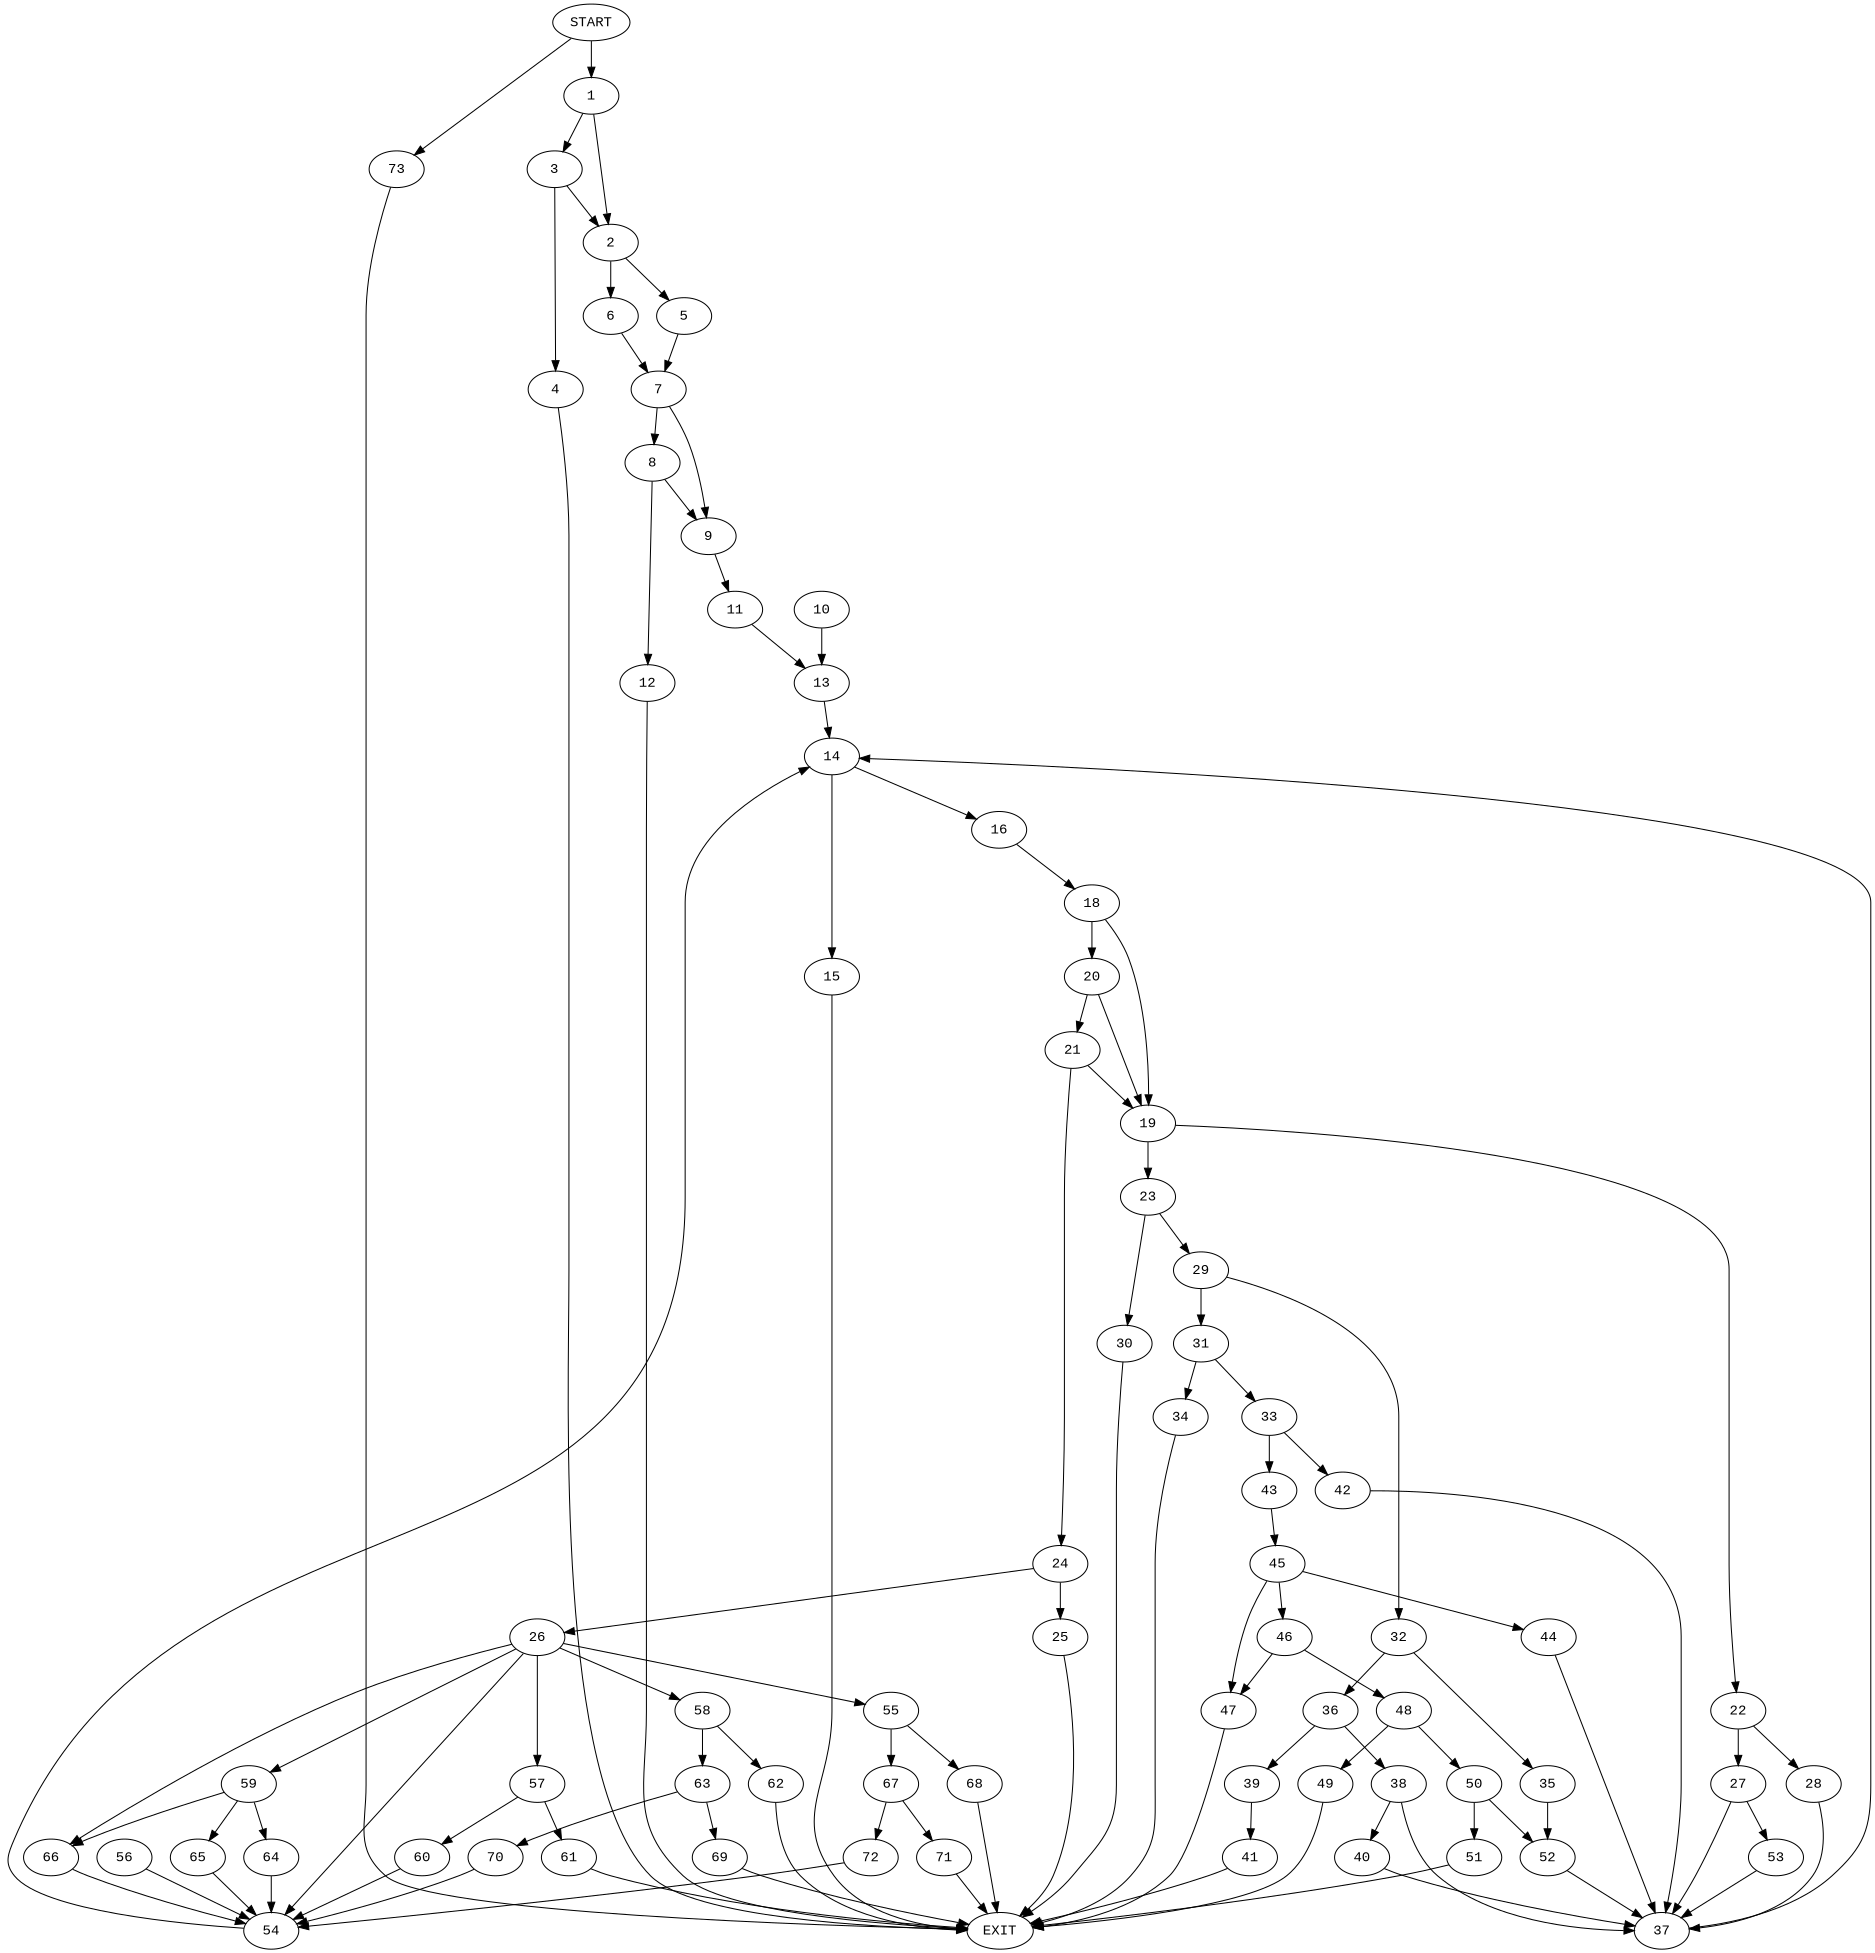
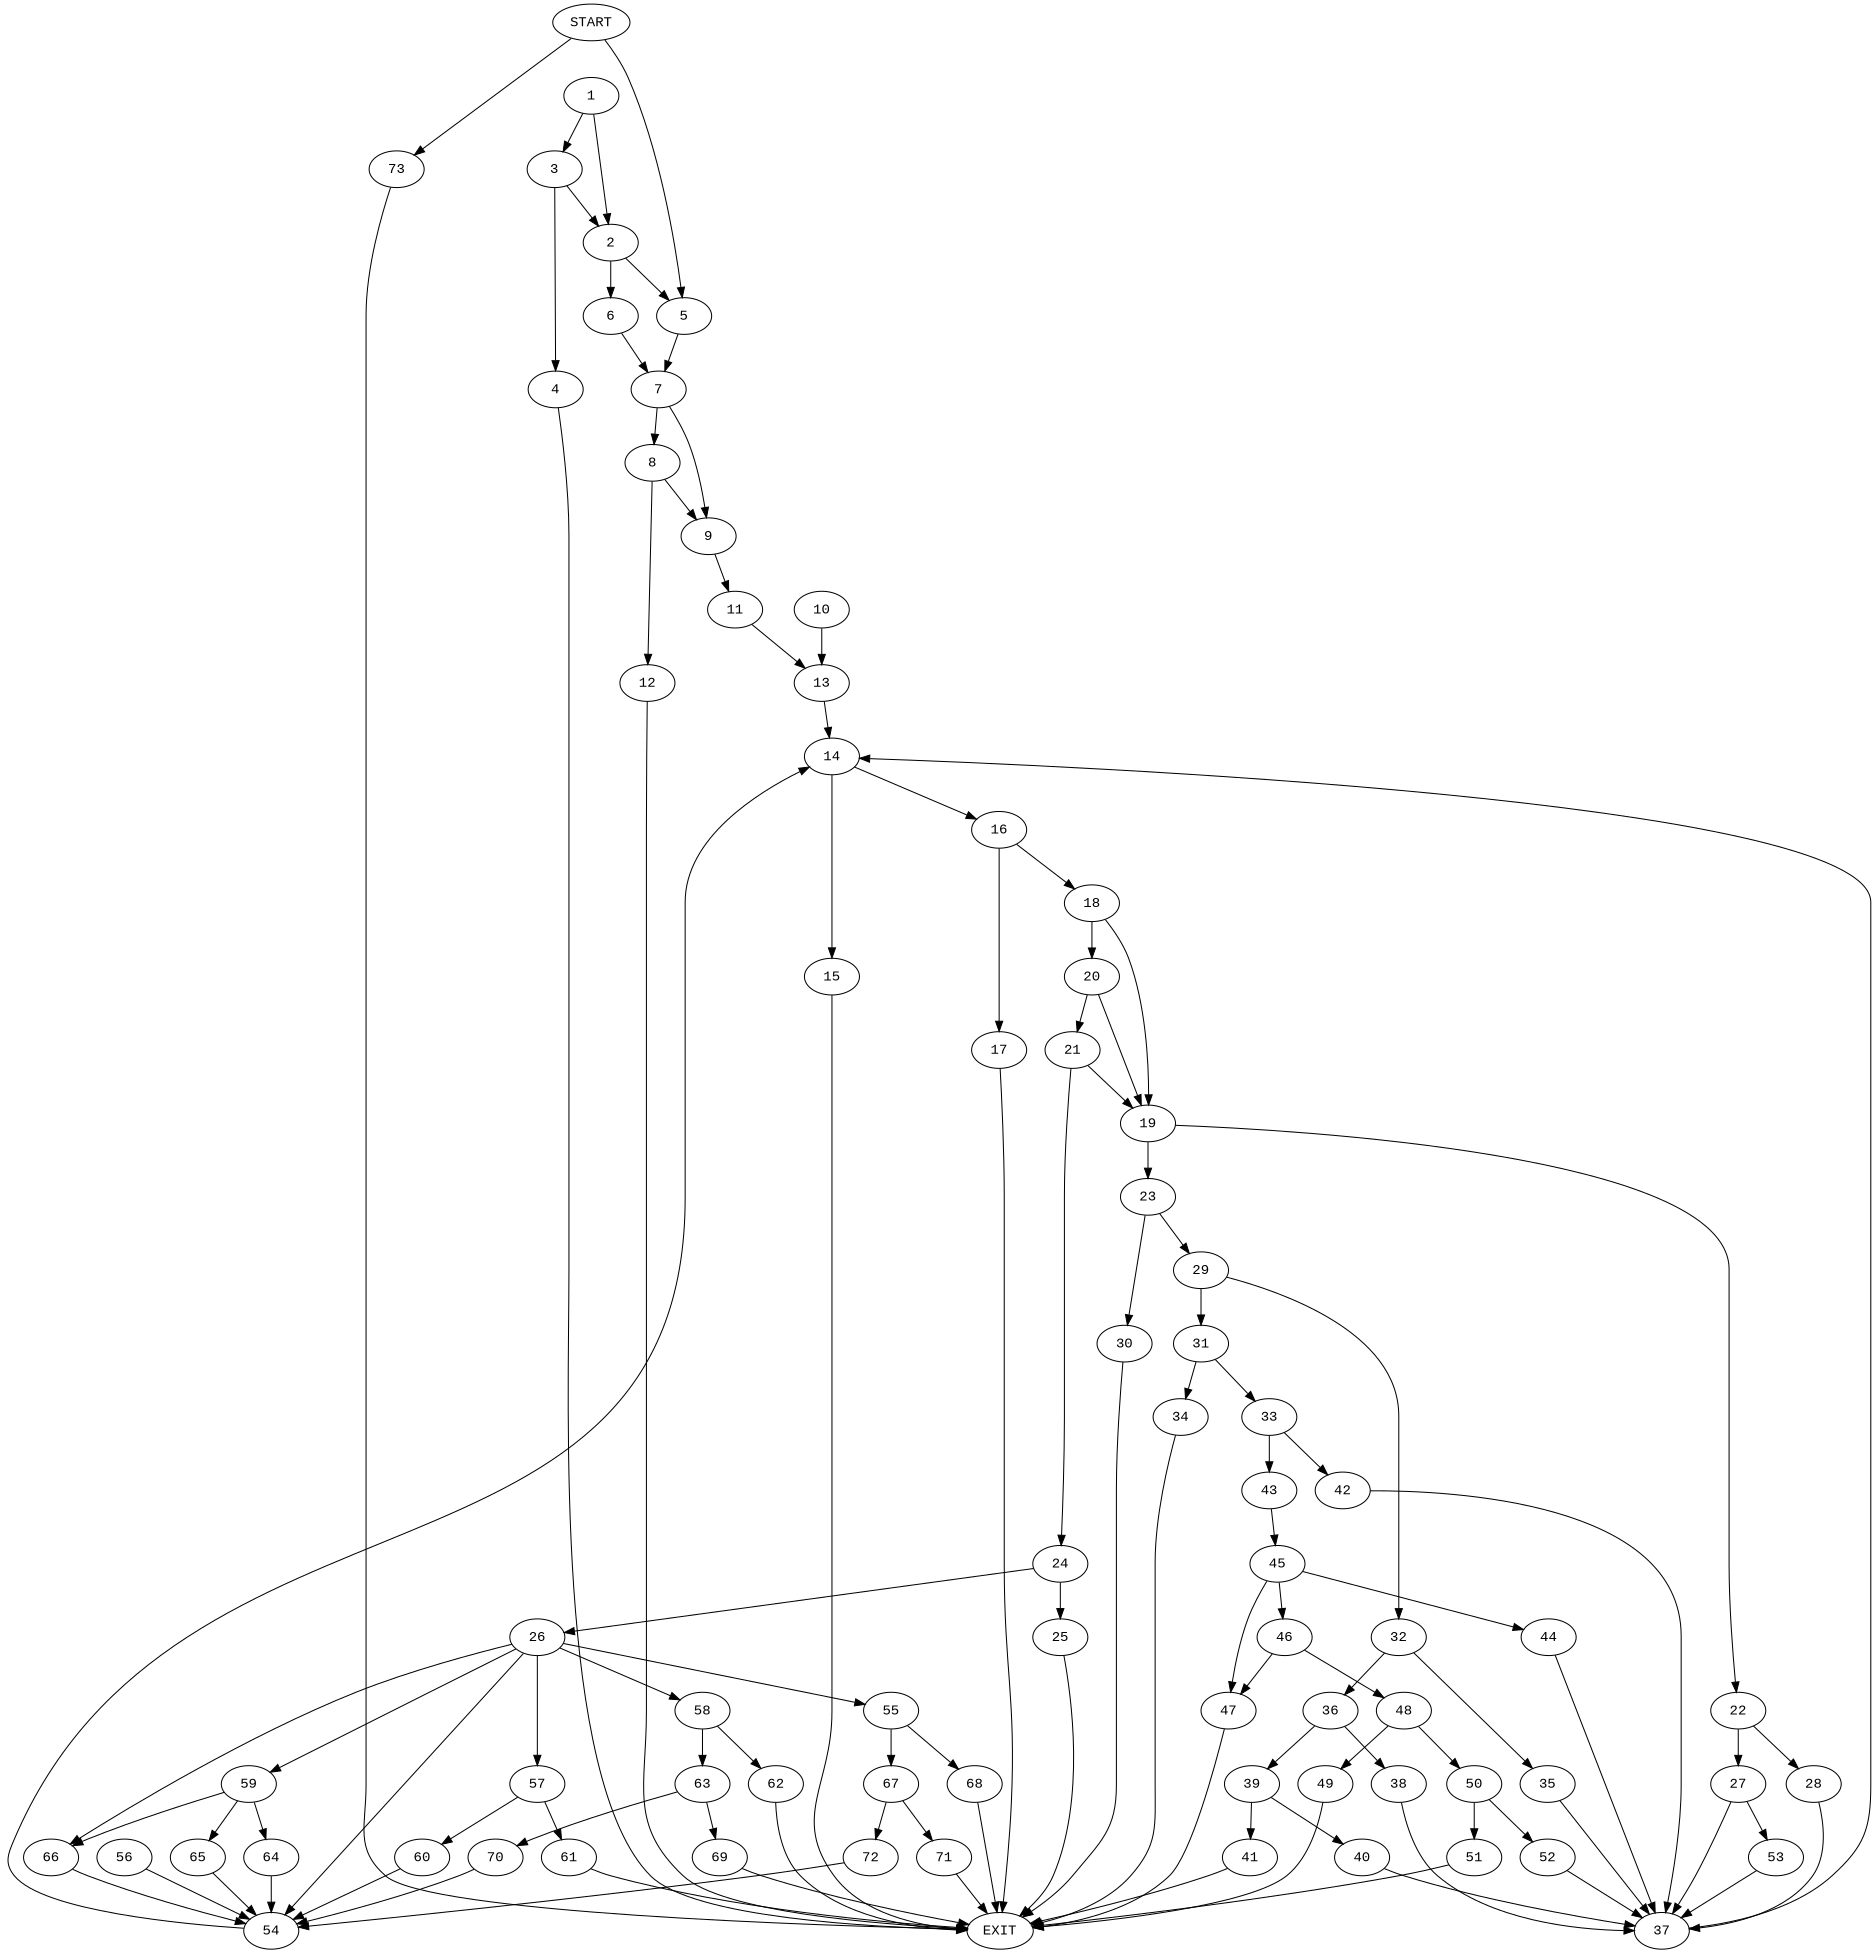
  digraph {
    fontname="Liberation Mono"
    node [fontname="Liberation Mono"]
    edge [fontname="Liberation Mono"]
    n1 [label=START]
    1
    73
    2
    3
    n6 [label=EXIT]
    5
    6
    4
    7
    8
    9
    12
    11
    10
    13
    14
    15
    16
+   17
    18
    19
    20
    22
    23
    21
    27
    28
    29
    30
    24
    25
    26
    37
    53
    31
    32
    54
    55
    57
    58
    59
    66
    67
    68
    56
    60
    61
    62
    63
    64
    65
    33
    34
    35
    36
    42
    43
    38
    39
    45
    40
    41
    44
    46
    47
    48
    49
    50
    51
    52
    71
    72
    69
    70
-   n1 -> 1
+   n1 -> 5
    n1 -> 73
    1 -> 2
    1 -> 3
    73 -> n6
    2 -> 5
    2 -> 6
    3 -> 2
    3 -> 4
    5 -> 7
    6 -> 7
    4 -> n6
    7 -> 8
    7 -> 9
    8 -> 9
    8 -> 12
    9 -> 11
    12 -> n6
    11 -> 13
    10 -> 13
    13 -> 14
    14 -> 15
    14 -> 16
    15 -> n6
+   16 -> 17
    16 -> 18
+   17 -> n6
    18 -> 19
    18 -> 20
    19 -> 22
    19 -> 23
    20 -> 19
    20 -> 21
    22 -> 27
    22 -> 28
    23 -> 29
    23 -> 30
    21 -> 19
    21 -> 24
    27 -> 37
    27 -> 53
    28 -> 37
    29 -> 31
    29 -> 32
    30 -> n6
    24 -> 25
    24 -> 26
    25 -> n6
    26 -> 54
    26 -> 55
    26 -> 57
    26 -> 58
    26 -> 59
    26 -> 66
    37 -> 14
    53 -> 37
    31 -> 33
    31 -> 34
    32 -> 35
    32 -> 36
    54 -> 14
    55 -> 67
    55 -> 68
    57 -> 60
    57 -> 61
    58 -> 62
    58 -> 63
    59 -> 66
    59 -> 64
    59 -> 65
    66 -> 54
    67 -> 71
    67 -> 72
    68 -> n6
    56 -> 54
    60 -> 54
    61 -> n6
    62 -> n6
    63 -> 69
    63 -> 70
    64 -> 54
    65 -> 54
    33 -> 42
    33 -> 43
    34 -> n6
-   35 -> 52
+   35 -> 37
    36 -> 38
    36 -> 39
    42 -> 37
    43 -> 45
    38 -> 37
-   38 -> 40
+   39 -> 40
    39 -> 41
    45 -> 44
    45 -> 46
    45 -> 47
    40 -> 37
    41 -> n6
    44 -> 37
    46 -> 47
    46 -> 48
    47 -> n6
    48 -> 49
    48 -> 50
    49 -> n6
    50 -> 51
    50 -> 52
    51 -> n6
    52 -> 37
    71 -> n6
    72 -> 54
    69 -> n6
    70 -> 54
  }
